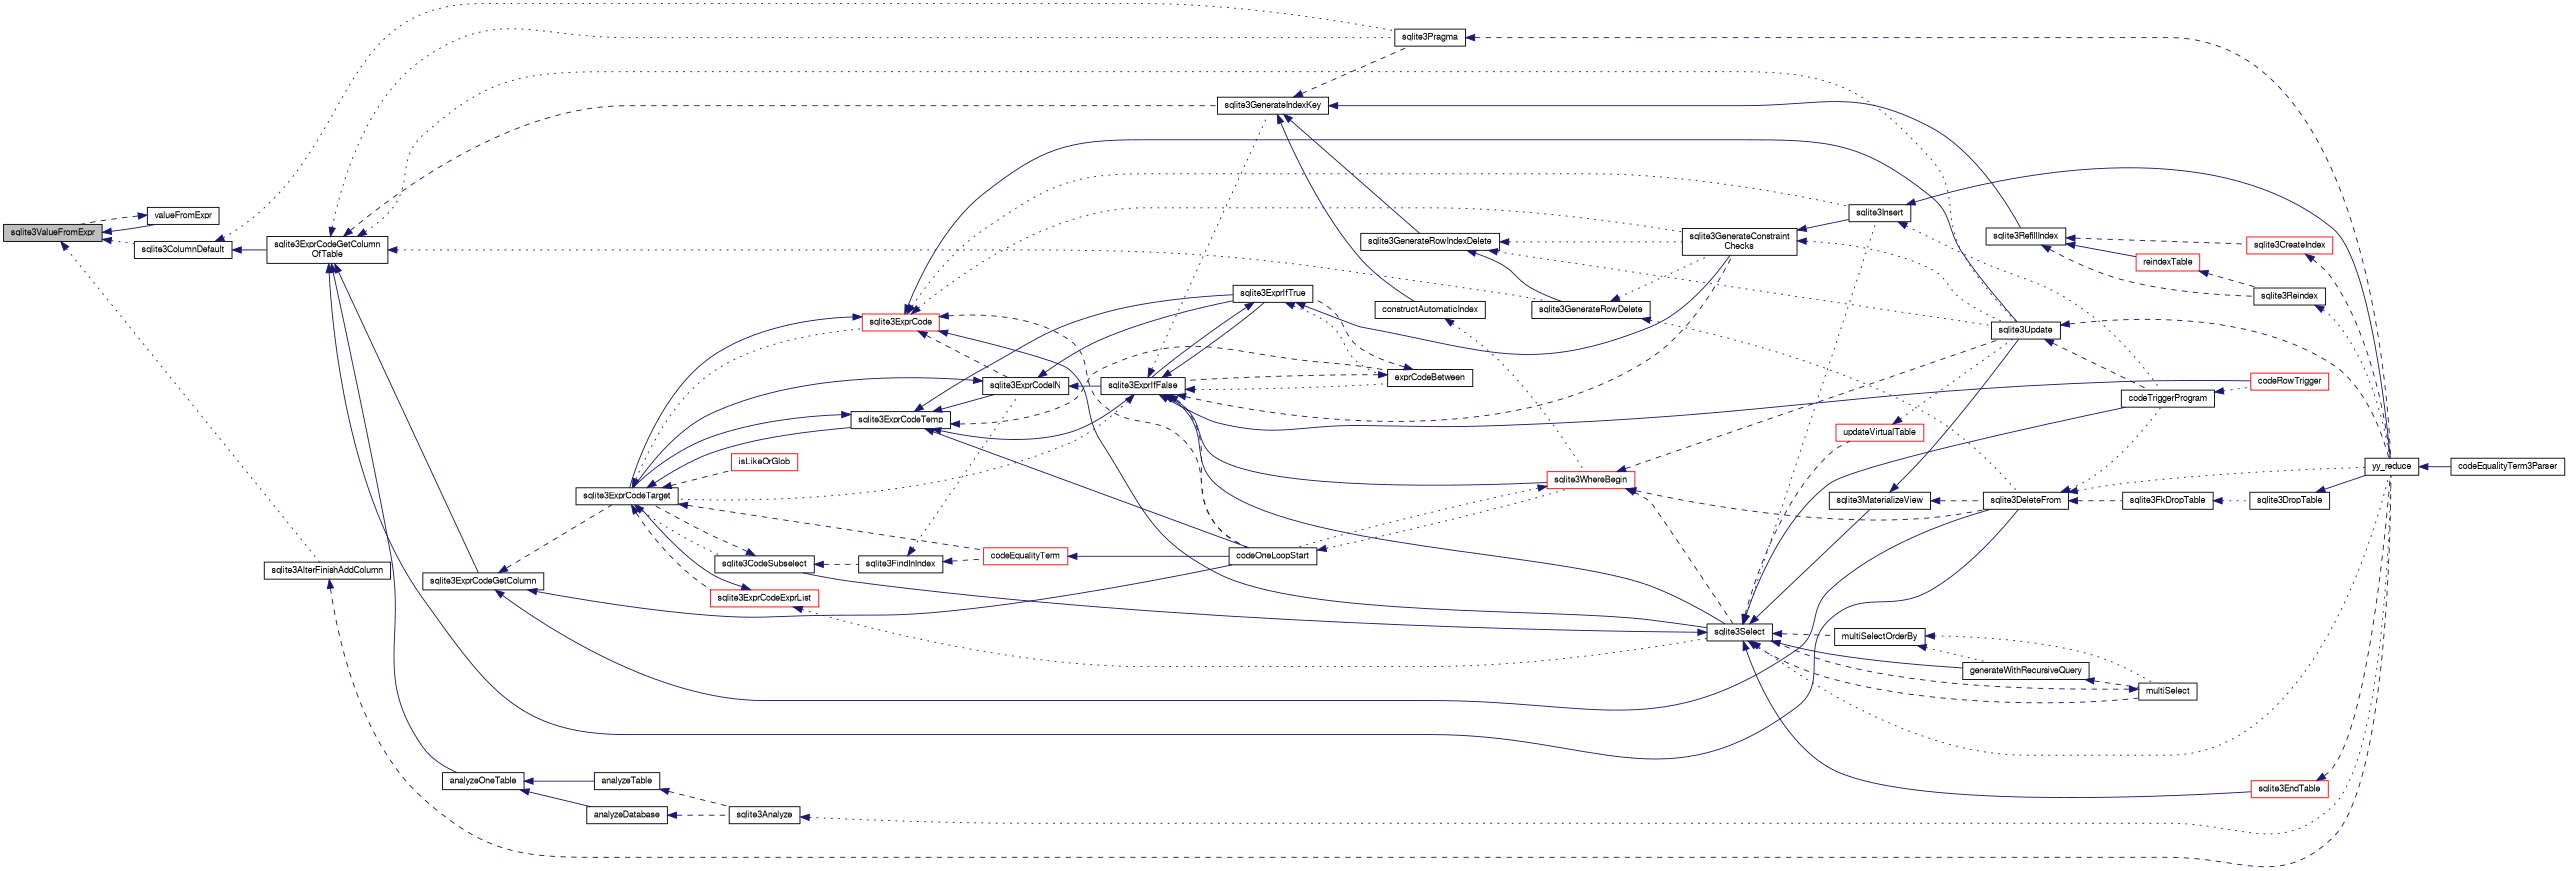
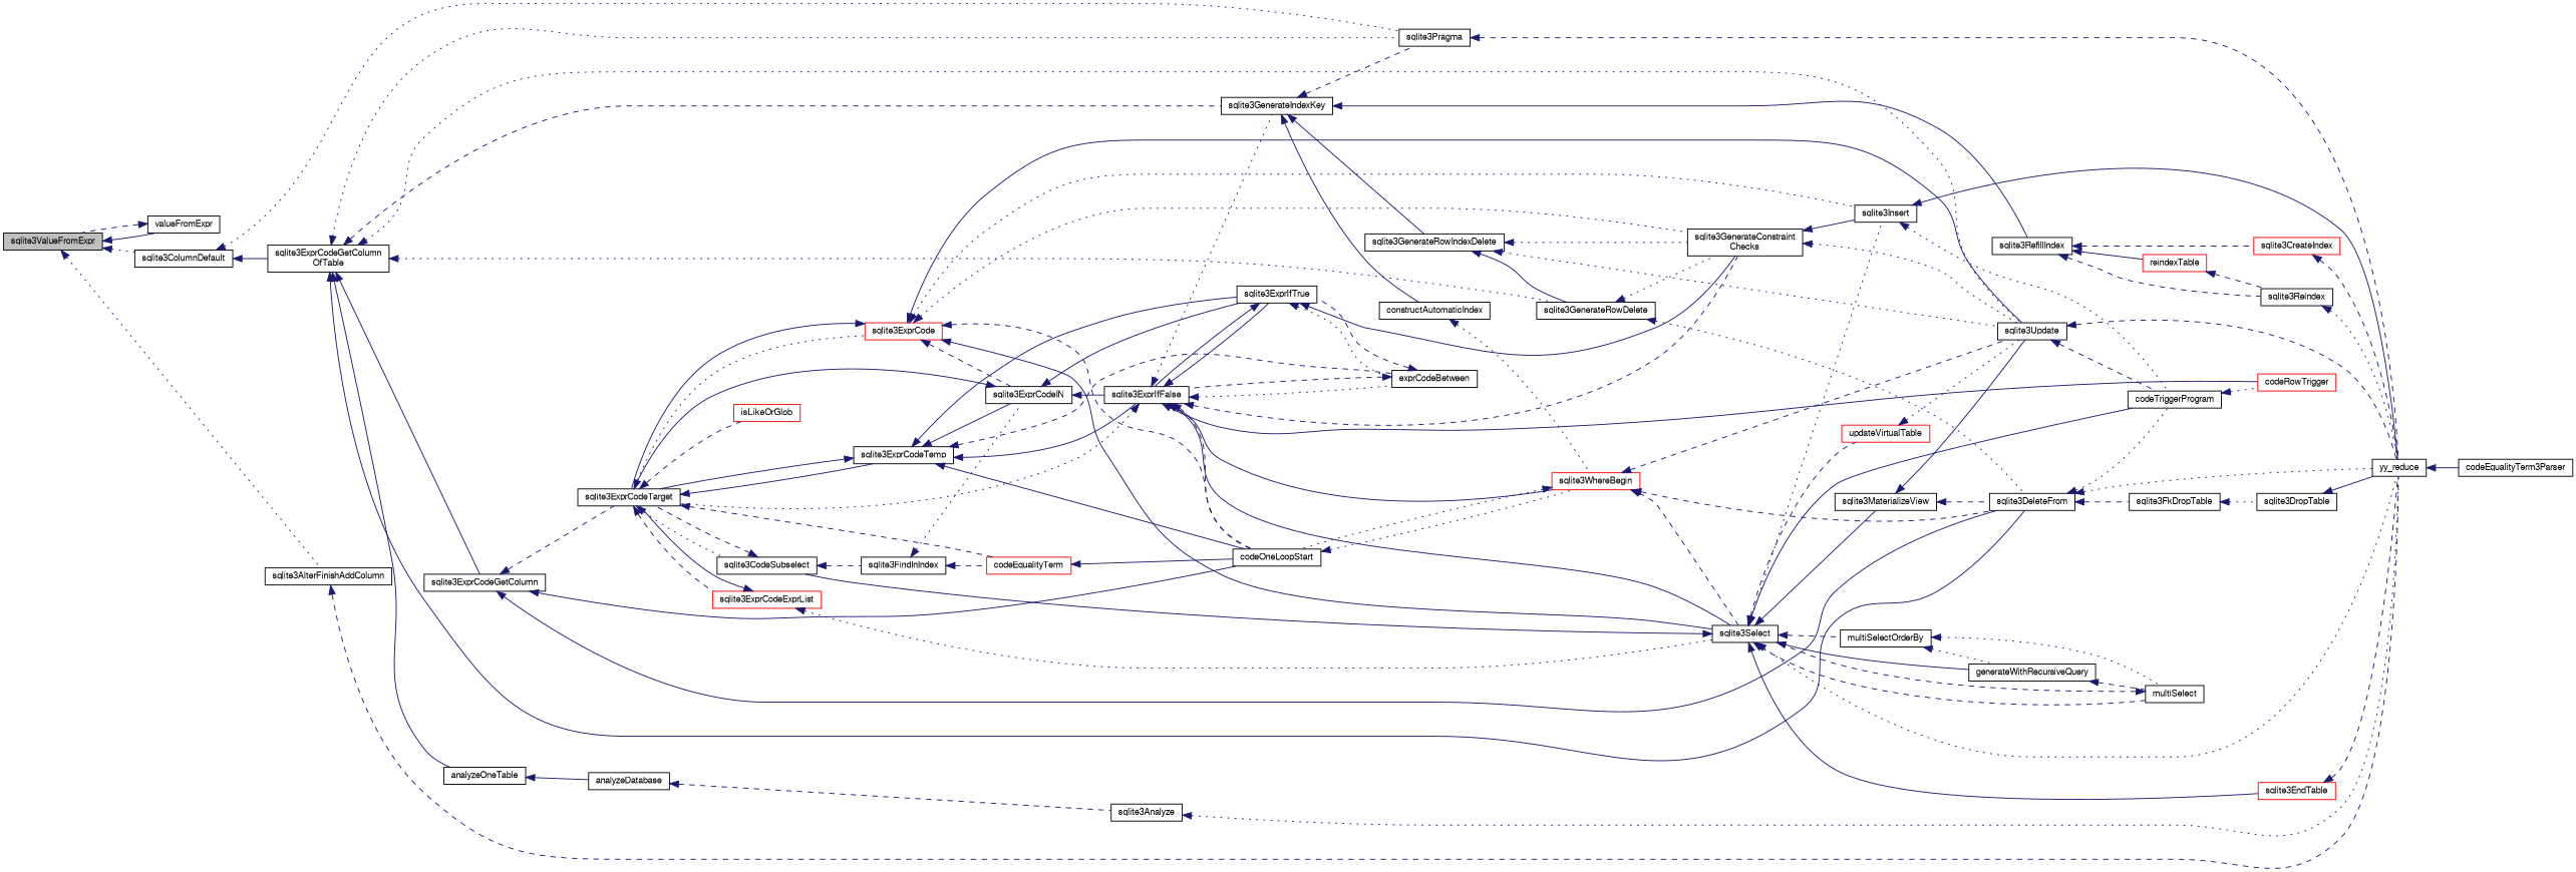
  digraph {
    rankdir=LR
    node [color=black fillcolor=white fontname=FreeSans fontsize=10 shape=record style=filled]
    edge [color=midnightblue dir=back fontname=FreeSans fontsize=10 labelfontname=FreeSans labelfontsize=10 style=solid]
    n1 [fillcolor=grey75 fontcolor=black height=0.2 label=sqlite3ValueFromExpr width=0.4]
    n2 [height=0.2 label=valueFromExpr width=0.4]
    n3 [height=0.2 label=sqlite3AlterFinishAddColumn width=0.4]
    n4 [height=0.2 label=sqlite3ColumnDefault width=0.4]
    n5 [height=0.2 label=yy_reduce width=0.4]
    n6 [height=0.2 label="sqlite3ExprCodeGetColumn\lOfTable" width=0.4]
    n7 [height=0.2 label=sqlite3Pragma width=0.4]
    n8 [height=0.2 label=codeEqualityTerm3Parser width=0.4]
    n9 [height=0.2 label=sqlite3ExprCodeGetColumn width=0.4]
    n10 [height=0.2 label=sqlite3GenerateIndexKey width=0.4]
    n11 [height=0.2 label=sqlite3GenerateRowDelete width=0.4]
    n12 [height=0.2 label=sqlite3DeleteFrom width=0.4]
    n13 [height=0.2 label=sqlite3Update width=0.4]
    n14 [height=0.2 label=analyzeOneTable width=0.4]
    n15 [height=0.2 label=sqlite3ExprCodeTarget width=0.4]
    n16 [height=0.2 label=codeOneLoopStart width=0.4]
    n17 [height=0.2 label=sqlite3RefillIndex width=0.4]
    n18 [height=0.2 label=sqlite3GenerateRowIndexDelete width=0.4]
    n19 [height=0.2 label=constructAutomaticIndex width=0.4]
    n20 [height=0.2 label="sqlite3GenerateConstraint\lChecks" width=0.4]
    n21 [height=0.2 label=sqlite3FkDropTable width=0.4]
    n22 [height=0.2 label=codeTriggerProgram width=0.4]
    n23 [height=0.2 label=analyzeDatabase width=0.4]
-   n24 [height=0.2 label=analyzeTable width=0.4]
    n25 [height=0.2 label=sqlite3CodeSubselect width=0.4]
    n26 [color=red height=0.2 label=codeEqualityTerm width=0.4]
    n27 [height=0.2 label=sqlite3ExprCodeTemp width=0.4]
    n28 [color=red height=0.2 label=sqlite3ExprCode width=0.4]
    n29 [color=red height=0.2 label=sqlite3ExprCodeExprList width=0.4]
    n30 [color=red height=0.2 label=isLikeOrGlob width=0.4]
    n31 [height=0.2 label=sqlite3Select width=0.4]
    n32 [height=0.2 label=sqlite3Insert width=0.4]
    n33 [color=red height=0.2 label=sqlite3EndTable width=0.4]
    n34 [height=0.2 label=sqlite3MaterializeView width=0.4]
    n35 [height=0.2 label=generateWithRecursiveQuery width=0.4]
    n36 [height=0.2 label=multiSelect width=0.4]
    n37 [height=0.2 label=multiSelectOrderBy width=0.4]
    n38 [color=red height=0.2 label=updateVirtualTable width=0.4]
    n39 [color=red height=0.2 label=sqlite3WhereBegin width=0.4]
    n40 [height=0.2 label=sqlite3FindInIndex width=0.4]
    n41 [height=0.2 label=sqlite3ExprCodeIN width=0.4]
    n42 [height=0.2 label=sqlite3ExprIfTrue width=0.4]
    n43 [height=0.2 label=sqlite3ExprIfFalse width=0.4]
    n44 [height=0.2 label=exprCodeBetween width=0.4]
    n45 [color=red height=0.2 label=codeRowTrigger width=0.4]
    n46 [color=red height=0.2 label=sqlite3CreateIndex width=0.4]
    n47 [color=red height=0.2 label=reindexTable width=0.4]
    n48 [height=0.2 label=sqlite3Reindex width=0.4]
    n49 [height=0.2 label=sqlite3DropTable width=0.4]
    n50 [height=0.2 label=sqlite3Analyze width=0.4]
    n1 -> n2
    n1 -> n3 [style=dotted]
    n1 -> n4 [style=dotted]
    n2 -> n1 [style=dashed]
    n3 -> n5 [style=dashed]
    n4 -> n6
    n4 -> n7 [style=dotted]
    n5 -> n8
    n6 -> n7 [style=dotted]
    n6 -> n9
    n6 -> n10 [style=dashed]
    n6 -> n11 [style=dotted]
    n6 -> n12
    n6 -> n13 [style=dotted]
    n6 -> n14
    n7 -> n5 [style=dashed]
    n9 -> n12
    n9 -> n15 [style=dashed]
    n9 -> n16
    n10 -> n7 [style=dashed]
    n10 -> n17
    n10 -> n18
    n10 -> n19
    n11 -> n12 [style=dotted]
    n11 -> n20 [style=dotted]
    n12 -> n5 [style=dotted]
    n12 -> n21 [style=dashed]
    n12 -> n22 [style=dotted]
    n13 -> n5 [style=dashed]
    n13 -> n22 [style=dashed]
    n14 -> n23
-   n14 -> n24
    n15 -> n25 [style=dotted]
    n15 -> n26 [style=dashed]
    n15 -> n27
    n15 -> n28 [style=dotted]
    n15 -> n29 [style=dashed]
    n15 -> n30 [style=dashed]
    n16 -> n39 [style=dotted]
    n17 -> n46 [style=dashed]
    n17 -> n47
    n17 -> n48 [style=dashed]
    n18 -> n11
    n18 -> n13 [style=dotted]
    n18 -> n20 [style=dotted]
    n19 -> n39 [style=dotted]
    n20 -> n13 [style=dotted]
    n20 -> n32
    n21 -> n49 [style=dotted]
    n22 -> n45 [style=dotted]
    n23 -> n50 [style=dashed]
-   n24 -> n50 [style=dashed]
    n25 -> n15 [style=dashed]
    n25 -> n40 [style=dashed]
    n26 -> n16
    n27 -> n15
    n27 -> n16
    n27 -> n41
    n27 -> n42
    n27 -> n43
    n27 -> n44 [style=dashed]
    n28 -> n13
    n28 -> n15
    n28 -> n16 [style=dashed]
    n28 -> n20 [style=dotted]
    n28 -> n31
    n28 -> n32 [style=dotted]
    n28 -> n41 [style=dashed]
    n29 -> n15
    n29 -> n31 [style=dotted]
    n31 -> n5 [style=dotted]
    n31 -> n22
    n31 -> n25
    n31 -> n32 [style=dotted]
    n31 -> n33
    n31 -> n34
    n31 -> n35
    n31 -> n36 [style=dashed]
    n31 -> n37 [style=dashed]
    n31 -> n38 [style=dashed]
    n32 -> n5
    n32 -> n22 [style=dotted]
    n33 -> n5 [style=dashed]
    n34 -> n12 [style=dashed]
    n34 -> n13
    n35 -> n36 [style=dashed]
    n36 -> n31 [style=dashed]
    n37 -> n35 [style=dotted]
    n37 -> n36 [style=dotted]
    n38 -> n13 [style=dotted]
    n39 -> n12 [style=dashed]
    n39 -> n13 [style=dashed]
    n39 -> n16 [style=dotted]
    n39 -> n31 [style=dashed]
    n40 -> n26 [style=dashed]
    n40 -> n41 [style=dotted]
    n41 -> n15
    n41 -> n42
    n41 -> n43
    n42 -> n20
    n42 -> n43
    n42 -> n44 [style=dotted]
    n43 -> n10 [style=dotted]
    n43 -> n15 [style=dotted]
    n43 -> n16 [style=dashed]
    n43 -> n20 [style=dashed]
    n43 -> n31
    n43 -> n39
    n43 -> n42
    n43 -> n44 [style=dotted]
    n43 -> n45
    n44 -> n42 [style=dashed]
    n44 -> n43 [style=dashed]
    n46 -> n5 [style=dashed]
    n47 -> n48 [style=dashed]
    n48 -> n5 [style=dotted]
    n49 -> n5
    n50 -> n5 [style=dotted]
  }
